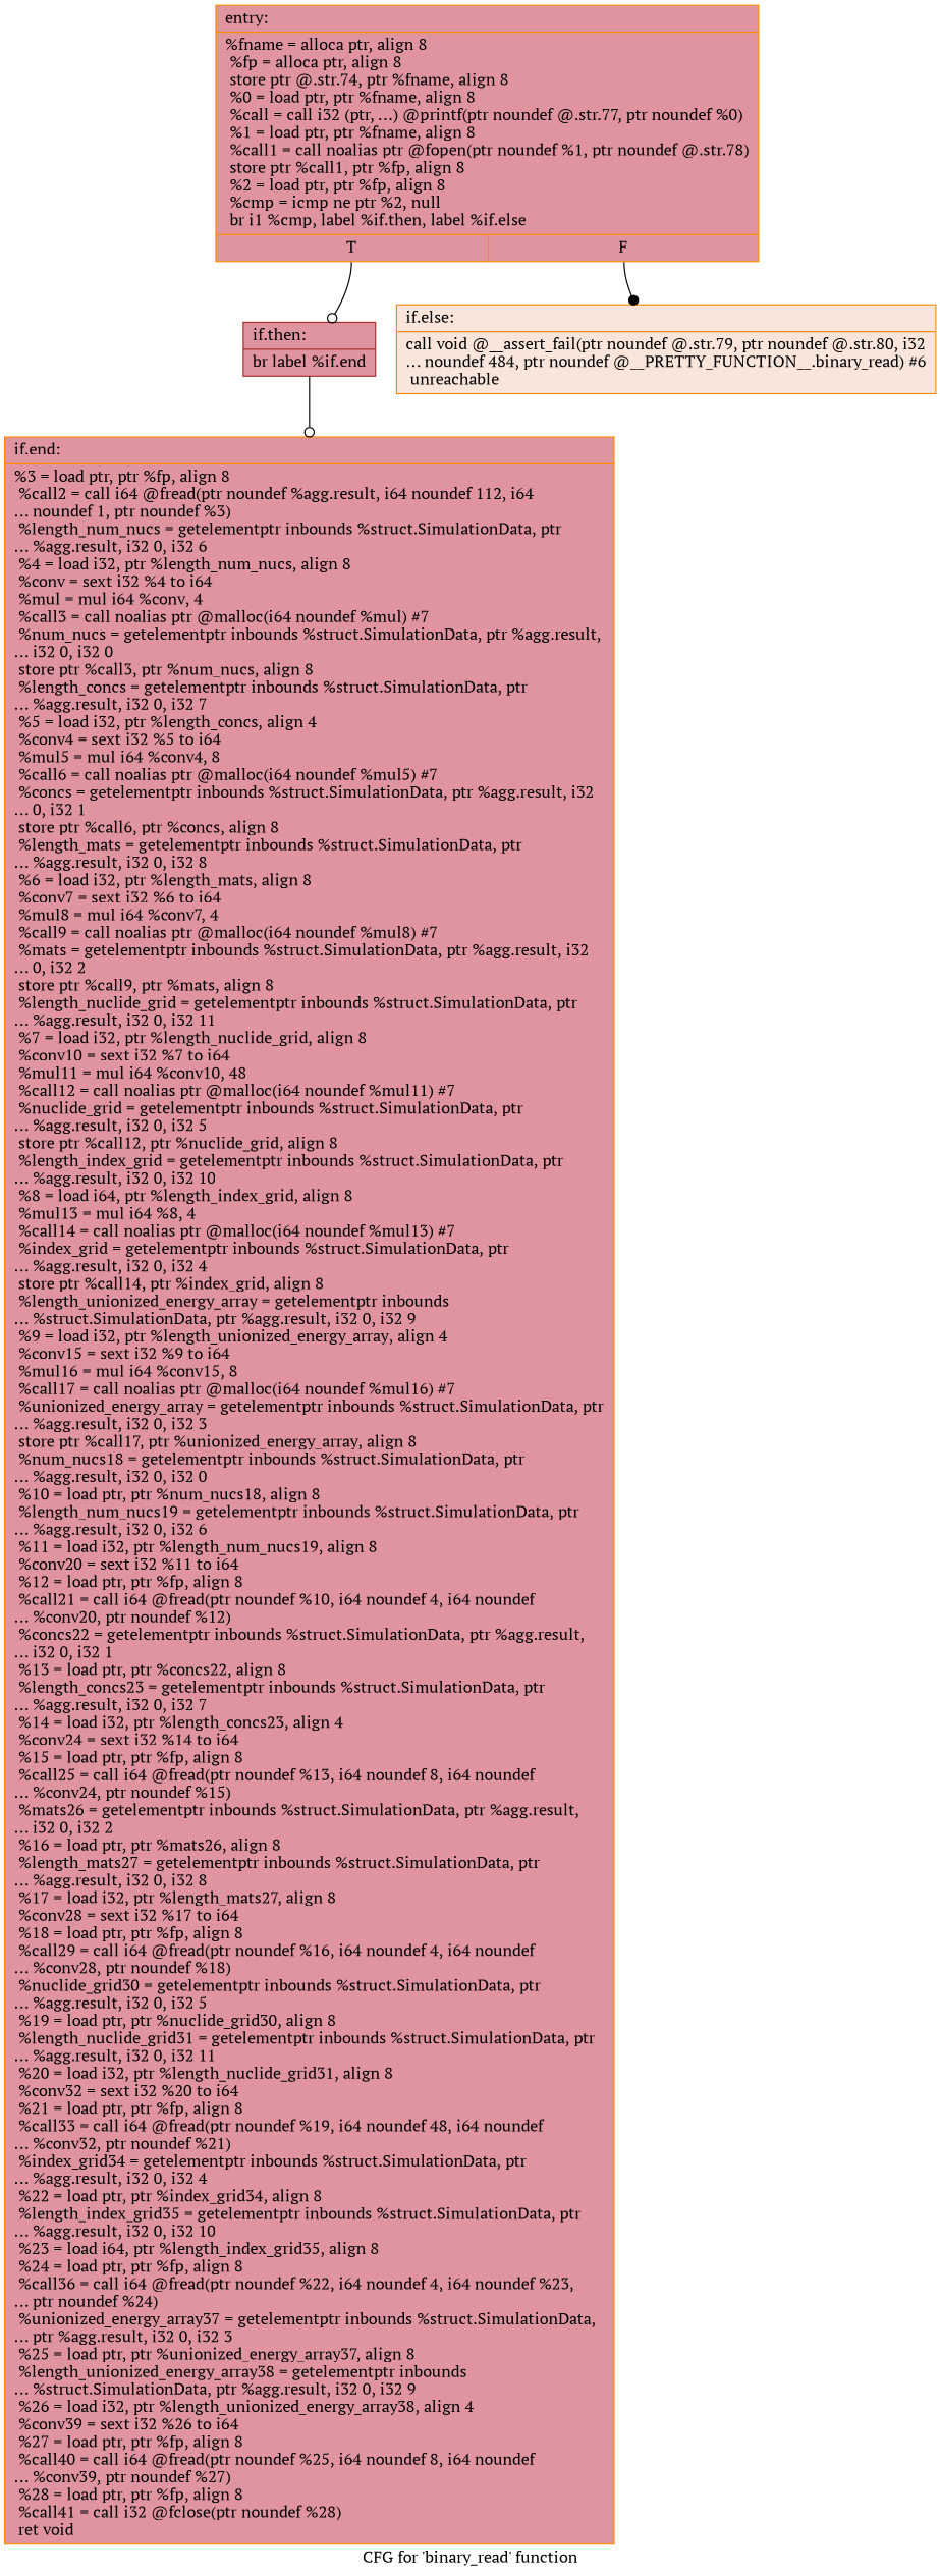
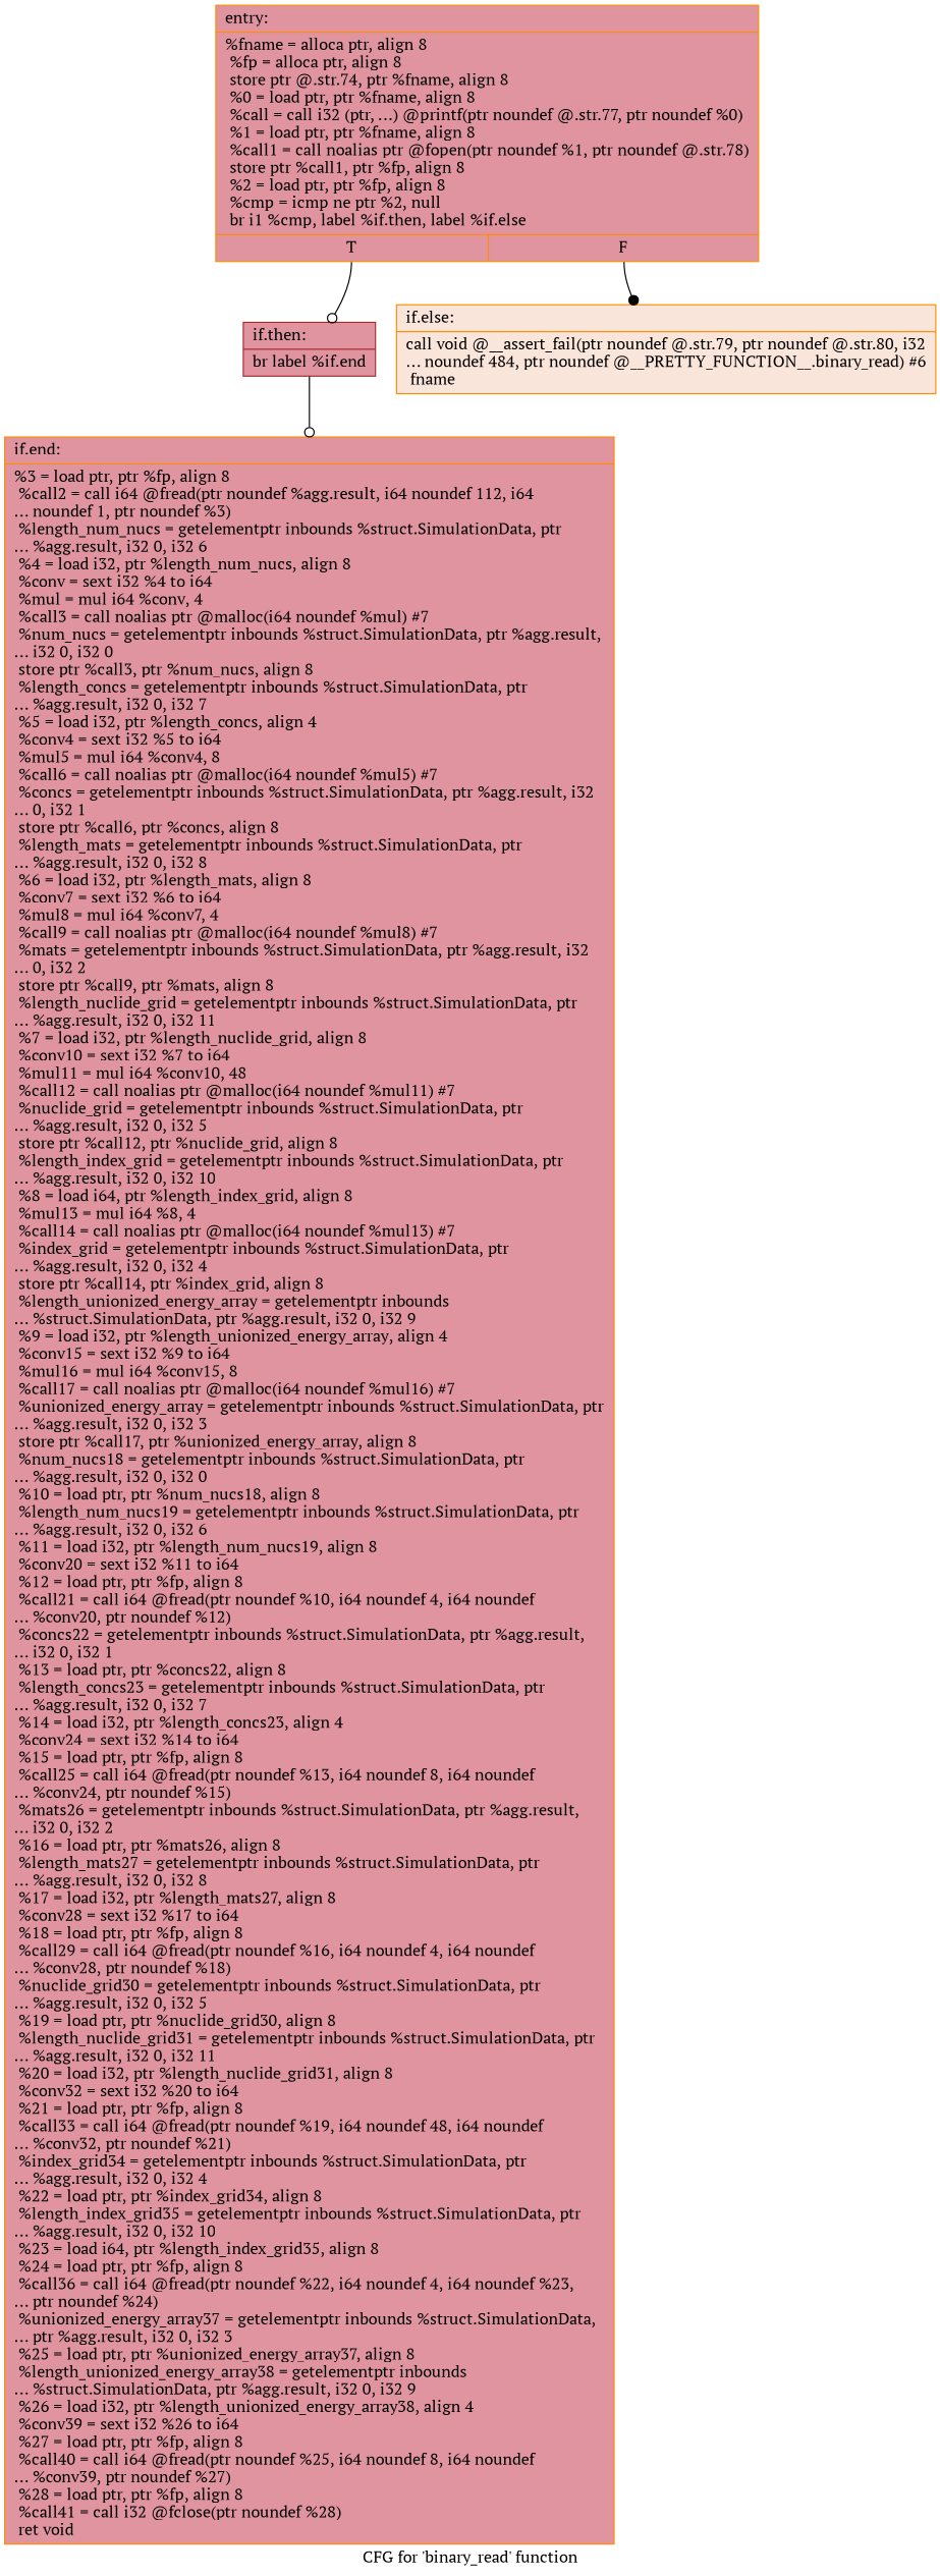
  digraph {
    label="CFG for 'binary_read' function"
    fontname="PT Serif"
    node [color=darkorange fillcolor="#b70d2870" fontname="PT Serif" shape=record style=filled]
    edge [arrowhead=odot fontname="PT Serif"]
    n1 [label="{entry:\l|  %fname = alloca ptr, align 8\l  %fp = alloca ptr, align 8\l  store ptr @.str.74, ptr %fname, align 8\l  %0 = load ptr, ptr %fname, align 8\l  %call = call i32 (ptr, ...) @printf(ptr noundef @.str.77, ptr noundef %0)\l  %1 = load ptr, ptr %fname, align 8\l  %call1 = call noalias ptr @fopen(ptr noundef %1, ptr noundef @.str.78)\l  store ptr %call1, ptr %fp, align 8\l  %2 = load ptr, ptr %fp, align 8\l  %cmp = icmp ne ptr %2, null\l  br i1 %cmp, label %if.then, label %if.else\l|{<s0>T|<s1>F}}"]
    n2 [color=brown label="{if.then:\l|  br label %if.end\l}"]
-   n3 [fillcolor="#f4c5ad70" label="{if.else:\l|  call void @__assert_fail(ptr noundef @.str.79, ptr noundef @.str.80, i32\l... noundef 484, ptr noundef @__PRETTY_FUNCTION__.binary_read) #6\l  unreachable\l}"]
+   n3 [fillcolor="#f4c5ad70" label="{if.else:\l|  call void @__assert_fail(ptr noundef @.str.79, ptr noundef @.str.80, i32\l... noundef 484, ptr noundef @__PRETTY_FUNCTION__.binary_read) #6\l  fname\l}"]
    n4 [label="{if.end:\l|  %3 = load ptr, ptr %fp, align 8\l  %call2 = call i64 @fread(ptr noundef %agg.result, i64 noundef 112, i64\l... noundef 1, ptr noundef %3)\l  %length_num_nucs = getelementptr inbounds %struct.SimulationData, ptr\l... %agg.result, i32 0, i32 6\l  %4 = load i32, ptr %length_num_nucs, align 8\l  %conv = sext i32 %4 to i64\l  %mul = mul i64 %conv, 4\l  %call3 = call noalias ptr @malloc(i64 noundef %mul) #7\l  %num_nucs = getelementptr inbounds %struct.SimulationData, ptr %agg.result,\l... i32 0, i32 0\l  store ptr %call3, ptr %num_nucs, align 8\l  %length_concs = getelementptr inbounds %struct.SimulationData, ptr\l... %agg.result, i32 0, i32 7\l  %5 = load i32, ptr %length_concs, align 4\l  %conv4 = sext i32 %5 to i64\l  %mul5 = mul i64 %conv4, 8\l  %call6 = call noalias ptr @malloc(i64 noundef %mul5) #7\l  %concs = getelementptr inbounds %struct.SimulationData, ptr %agg.result, i32\l... 0, i32 1\l  store ptr %call6, ptr %concs, align 8\l  %length_mats = getelementptr inbounds %struct.SimulationData, ptr\l... %agg.result, i32 0, i32 8\l  %6 = load i32, ptr %length_mats, align 8\l  %conv7 = sext i32 %6 to i64\l  %mul8 = mul i64 %conv7, 4\l  %call9 = call noalias ptr @malloc(i64 noundef %mul8) #7\l  %mats = getelementptr inbounds %struct.SimulationData, ptr %agg.result, i32\l... 0, i32 2\l  store ptr %call9, ptr %mats, align 8\l  %length_nuclide_grid = getelementptr inbounds %struct.SimulationData, ptr\l... %agg.result, i32 0, i32 11\l  %7 = load i32, ptr %length_nuclide_grid, align 8\l  %conv10 = sext i32 %7 to i64\l  %mul11 = mul i64 %conv10, 48\l  %call12 = call noalias ptr @malloc(i64 noundef %mul11) #7\l  %nuclide_grid = getelementptr inbounds %struct.SimulationData, ptr\l... %agg.result, i32 0, i32 5\l  store ptr %call12, ptr %nuclide_grid, align 8\l  %length_index_grid = getelementptr inbounds %struct.SimulationData, ptr\l... %agg.result, i32 0, i32 10\l  %8 = load i64, ptr %length_index_grid, align 8\l  %mul13 = mul i64 %8, 4\l  %call14 = call noalias ptr @malloc(i64 noundef %mul13) #7\l  %index_grid = getelementptr inbounds %struct.SimulationData, ptr\l... %agg.result, i32 0, i32 4\l  store ptr %call14, ptr %index_grid, align 8\l  %length_unionized_energy_array = getelementptr inbounds\l... %struct.SimulationData, ptr %agg.result, i32 0, i32 9\l  %9 = load i32, ptr %length_unionized_energy_array, align 4\l  %conv15 = sext i32 %9 to i64\l  %mul16 = mul i64 %conv15, 8\l  %call17 = call noalias ptr @malloc(i64 noundef %mul16) #7\l  %unionized_energy_array = getelementptr inbounds %struct.SimulationData, ptr\l... %agg.result, i32 0, i32 3\l  store ptr %call17, ptr %unionized_energy_array, align 8\l  %num_nucs18 = getelementptr inbounds %struct.SimulationData, ptr\l... %agg.result, i32 0, i32 0\l  %10 = load ptr, ptr %num_nucs18, align 8\l  %length_num_nucs19 = getelementptr inbounds %struct.SimulationData, ptr\l... %agg.result, i32 0, i32 6\l  %11 = load i32, ptr %length_num_nucs19, align 8\l  %conv20 = sext i32 %11 to i64\l  %12 = load ptr, ptr %fp, align 8\l  %call21 = call i64 @fread(ptr noundef %10, i64 noundef 4, i64 noundef\l... %conv20, ptr noundef %12)\l  %concs22 = getelementptr inbounds %struct.SimulationData, ptr %agg.result,\l... i32 0, i32 1\l  %13 = load ptr, ptr %concs22, align 8\l  %length_concs23 = getelementptr inbounds %struct.SimulationData, ptr\l... %agg.result, i32 0, i32 7\l  %14 = load i32, ptr %length_concs23, align 4\l  %conv24 = sext i32 %14 to i64\l  %15 = load ptr, ptr %fp, align 8\l  %call25 = call i64 @fread(ptr noundef %13, i64 noundef 8, i64 noundef\l... %conv24, ptr noundef %15)\l  %mats26 = getelementptr inbounds %struct.SimulationData, ptr %agg.result,\l... i32 0, i32 2\l  %16 = load ptr, ptr %mats26, align 8\l  %length_mats27 = getelementptr inbounds %struct.SimulationData, ptr\l... %agg.result, i32 0, i32 8\l  %17 = load i32, ptr %length_mats27, align 8\l  %conv28 = sext i32 %17 to i64\l  %18 = load ptr, ptr %fp, align 8\l  %call29 = call i64 @fread(ptr noundef %16, i64 noundef 4, i64 noundef\l... %conv28, ptr noundef %18)\l  %nuclide_grid30 = getelementptr inbounds %struct.SimulationData, ptr\l... %agg.result, i32 0, i32 5\l  %19 = load ptr, ptr %nuclide_grid30, align 8\l  %length_nuclide_grid31 = getelementptr inbounds %struct.SimulationData, ptr\l... %agg.result, i32 0, i32 11\l  %20 = load i32, ptr %length_nuclide_grid31, align 8\l  %conv32 = sext i32 %20 to i64\l  %21 = load ptr, ptr %fp, align 8\l  %call33 = call i64 @fread(ptr noundef %19, i64 noundef 48, i64 noundef\l... %conv32, ptr noundef %21)\l  %index_grid34 = getelementptr inbounds %struct.SimulationData, ptr\l... %agg.result, i32 0, i32 4\l  %22 = load ptr, ptr %index_grid34, align 8\l  %length_index_grid35 = getelementptr inbounds %struct.SimulationData, ptr\l... %agg.result, i32 0, i32 10\l  %23 = load i64, ptr %length_index_grid35, align 8\l  %24 = load ptr, ptr %fp, align 8\l  %call36 = call i64 @fread(ptr noundef %22, i64 noundef 4, i64 noundef %23,\l... ptr noundef %24)\l  %unionized_energy_array37 = getelementptr inbounds %struct.SimulationData,\l... ptr %agg.result, i32 0, i32 3\l  %25 = load ptr, ptr %unionized_energy_array37, align 8\l  %length_unionized_energy_array38 = getelementptr inbounds\l... %struct.SimulationData, ptr %agg.result, i32 0, i32 9\l  %26 = load i32, ptr %length_unionized_energy_array38, align 4\l  %conv39 = sext i32 %26 to i64\l  %27 = load ptr, ptr %fp, align 8\l  %call40 = call i64 @fread(ptr noundef %25, i64 noundef 8, i64 noundef\l... %conv39, ptr noundef %27)\l  %28 = load ptr, ptr %fp, align 8\l  %call41 = call i32 @fclose(ptr noundef %28)\l  ret void\l}"]
    n1 -> n2 [tailport=s0]
    n1 -> n3 [tailport=s1 arrowhead=dot]
    n2 -> n4
  }
